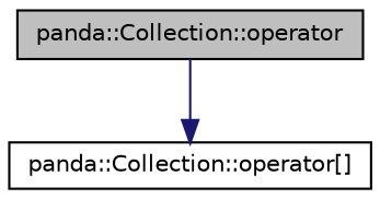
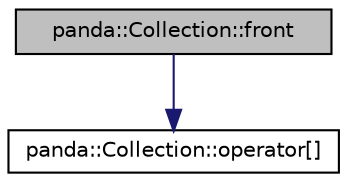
  digraph {
    rankdir=TB
    node [color=black fontname=Helvetica fontsize=10 shape=record style=filled]
-   n1 [fillcolor=grey75 fontcolor=black height=0.2 label="panda::Collection::operator" width=0.4]
+   n1 [fillcolor=grey75 fontcolor=black height=0.2 label="panda::Collection::front" width=0.4]
    n2 [fillcolor=white height=0.2 label="panda::Collection::operator[]" width=0.4]
    n1 -> n2 [color=midnightblue fontname=Helvetica fontsize=10 labelfontname=Helvetica labelfontsize=10 style=solid]
  }
